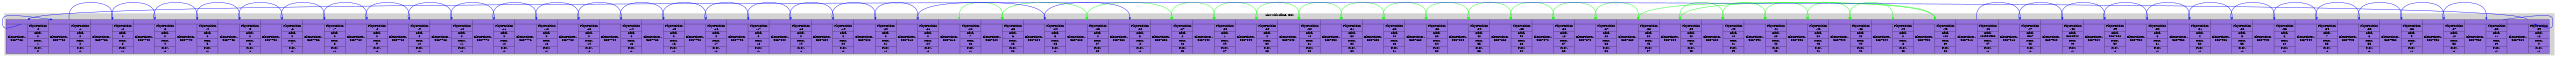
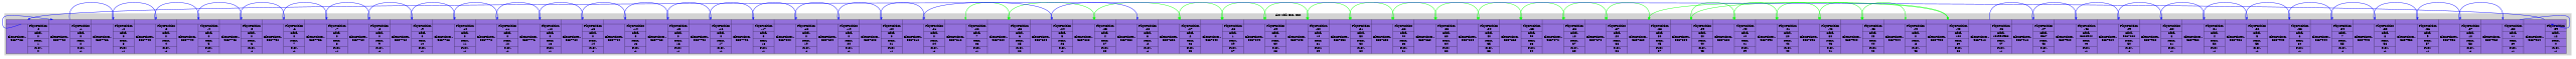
  digraph {
    edge [color=blue style=bold]
    n1 [fillcolor=mediumpurple label="{{<0>} | {ElemPointer:\n5837728 | {PhysPosition\n:0 | Data:\n0 | Next:\n1 | Prev:\n0}}}| {{<1>} | {ElemPointer:\n5837732 | {PhysPosition\n:1 | Data:\n0 | Next:\n2 | Prev:\n-1}}}| {{<2>} | {ElemPointer:\n5837736 | {PhysPosition\n:2 | Data:\n0 | Next:\n3 | Prev:\n-1}}}| {{<3>} | {ElemPointer:\n5837740 | {PhysPosition\n:3 | Data:\n0 | Next:\n4 | Prev:\n-1}}}| {{<4>} | {ElemPointer:\n5837744 | {PhysPosition\n:4 | Data:\n0 | Next:\n5 | Prev:\n-1}}}| {{<5>} | {ElemPointer:\n5837748 | {PhysPosition\n:5 | Data:\n0 | Next:\n6 | Prev:\n-1}}}| {{<6>} | {ElemPointer:\n5837752 | {PhysPosition\n:6 | Data:\n0 | Next:\n7 | Prev:\n-1}}}| {{<7>} | {ElemPointer:\n5837756 | {PhysPosition\n:7 | Data:\n0 | Next:\n8 | Prev:\n-1}}}| {{<8>} | {ElemPointer:\n5837760 | {PhysPosition\n:8 | Data:\n0 | Next:\n9 | Prev:\n-1}}}| {{<9>} | {ElemPointer:\n5837764 | {PhysPosition\n:9 | Data:\n0 | Next:\n10 | Prev:\n-1}}}| {{<10>} | {ElemPointer:\n5837768 | {PhysPosition\n:10 | Data:\n0 | Next:\n11 | Prev:\n-1}}}| {{<11>} | {ElemPointer:\n5837772 | {PhysPosition\n:11 | Data:\n0 | Next:\n12 | Prev:\n-1}}}| {{<12>} | {ElemPointer:\n5837776 | {PhysPosition\n:12 | Data:\n0 | Next:\n13 | Prev:\n-1}}}| {{<13>} | {ElemPointer:\n5837780 | {PhysPosition\n:13 | Data:\n0 | Next:\n14 | Prev:\n-1}}}| {{<14>} | {ElemPointer:\n5837784 | {PhysPosition\n:14 | Data:\n0 | Next:\n15 | Prev:\n-1}}}| {{<15>} | {ElemPointer:\n5837788 | {PhysPosition\n:15 | Data:\n0 | Next:\n16 | Prev:\n-1}}}| {{<16>} | {ElemPointer:\n5837792 | {PhysPosition\n:16 | Data:\n0 | Next:\n17 | Prev:\n-1}}}| {{<17>} | {ElemPointer:\n5837796 | {PhysPosition\n:17 | Data:\n0 | Next:\n18 | Prev:\n-1}}}| {{<18>} | {ElemPointer:\n5837800 | {PhysPosition\n:18 | Data:\n0 | Next:\n19 | Prev:\n-1}}}| {{<19>} | {ElemPointer:\n5837804 | {PhysPosition\n:19 | Data:\n0 | Next:\n20 | Prev:\n-1}}}| {{<20>} | {ElemPointer:\n5837808 | {PhysPosition\n:20 | Data:\n0 | Next:\n21 | Prev:\n-1}}}| {{<21>} | {ElemPointer:\n5837812 | {PhysPosition\n:21 | Data:\n0 | Next:\n24 | Prev:\n-1}}}| {{<22>} | {ElemPointer:\n5837816 | {PhysPosition\n:22 | Data:\n7 | Next:\n23 | Prev:\n-1}}}| {{<23>} | {ElemPointer:\n5837820 | {PhysPosition\n:23 | Data:\n6 | Next:\n25 | Prev:\n22}}}| {{<24>} | {ElemPointer:\n5837824 | {PhysPosition\n:24 | Data:\n5 | Next:\n26 | Prev:\n-1}}}| {{<25>} | {ElemPointer:\n5837828 | {PhysPosition\n:25 | Data:\n4 | Next:\n27 | Prev:\n23}}}| {{<26>} | {ElemPointer:\n5837832 | {PhysPosition\n:26 | Data:\n3 | Next:\n-2 | Prev:\n-1}}}| {{<27>} | {ElemPointer:\n5837836 | {PhysPosition\n:27 | Data:\n2 | Next:\n28 | Prev:\n25}}}| {{<28>} | {ElemPointer:\n5837840 | {PhysPosition\n:28 | Data:\n1 | Next:\n29 | Prev:\n27}}}| {{<29>} | {ElemPointer:\n5837844 | {PhysPosition\n:29 | Data:\n0 | Next:\n30 | Prev:\n28}}}| {{<30>} | {ElemPointer:\n5837848 | {PhysPosition\n:30 | Data:\n10 | Next:\n31 | Prev:\n29}}}| {{<31>} | {ElemPointer:\n5837852 | {PhysPosition\n:31 | Data:\n50 | Next:\n32 | Prev:\n30}}}| {{<32>} | {ElemPointer:\n5837856 | {PhysPosition\n:32 | Data:\n20 | Next:\n33 | Prev:\n31}}}| {{<33>} | {ElemPointer:\n5837860 | {PhysPosition\n:33 | Data:\n30 | Next:\n34 | Prev:\n32}}}| {{<34>} | {ElemPointer:\n5837864 | {PhysPosition\n:34 | Data:\n40 | Next:\n35 | Prev:\n33}}}| {{<35>} | {ElemPointer:\n5837868 | {PhysPosition\n:35 | Data:\n50 | Next:\n36 | Prev:\n34}}}| {{<36>} | {ElemPointer:\n5837872 | {PhysPosition\n:36 | Data:\n10 | Next:\n37 | Prev:\n35}}}| {{<37>} | {ElemPointer:\n5837876 | {PhysPosition\n:37 | Data:\n20 | Next:\n38 | Prev:\n36}}}| {{<38>} | {ElemPointer:\n5837880 | {PhysPosition\n:38 | Data:\n30 | Next:\n45 | Prev:\n37}}}| {{<39>} | {ElemPointer:\n5837884 | {PhysPosition\n:39 | Data:\n40 | Next:\n40 | Prev:\n45}}}| {{<40>} | {ElemPointer:\n5837888 | {PhysPosition\n:40 | Data:\n10 | Next:\n41 | Prev:\n39}}}| {{<41>} | {ElemPointer:\n5837892 | {PhysPosition\n:41 | Data:\n20 | Next:\n42 | Prev:\n40}}}| {{<42>} | {ElemPointer:\n5837896 | {PhysPosition\n:42 | Data:\n30 | Next:\n43 | Prev:\n41}}}| {{<43>} | {ElemPointer:\n5837900 | {PhysPosition\n:43 | Data:\n40 | Next:\n44 | Prev:\n42}}}| {{<44>} | {ElemPointer:\n5837904 | {PhysPosition\n:44 | Data:\n0 | Next:\n-3 | Prev:\n43}}}| {{<45>} | {ElemPointer:\n5837908 | {PhysPosition\n:45 | Data:\n100 | Next:\n39 | Prev:\n38}}}| {{<46>} | {ElemPointer:\n5837912 | {PhysPosition\n:46 | Data:\n150994953 | Next:\n47 | Prev:\n-1}}}| {{<47>} | {ElemPointer:\n5837916 | {PhysPosition\n:47 | Data:\n4587 | Next:\n48 | Prev:\n-1}}}| {{<48>} | {ElemPointer:\n5837920 | {PhysPosition\n:48 | Data:\n5836944 | Next:\n49 | Prev:\n-1}}}| {{<49>} | {ElemPointer:\n5837924 | {PhysPosition\n:49 | Data:\n5837080 | Next:\n50 | Prev:\n-1}}}| {{<50>} | {ElemPointer:\n5837928 | {PhysPosition\n:50 | Data:\n3 | Next:\n51 | Prev:\n-1}}}| {{<51>} | {ElemPointer:\n5837932 | {PhysPosition\n:51 | Data:\n4 | Next:\n52 | Prev:\n-1}}}| {{<52>} | {ElemPointer:\n5837936 | {PhysPosition\n:52 | Data:\n5 | Next:\n53 | Prev:\n-1}}}| {{<53>} | {ElemPointer:\n5837940 | {PhysPosition\n:53 | Data:\n6 | Next:\n54 | Prev:\n-1}}}| {{<54>} | {ElemPointer:\n5837944 | {PhysPosition\n:54 | Data:\n7 | Next:\n55 | Prev:\n-1}}}| {{<55>} | {ElemPointer:\n5837948 | {PhysPosition\n:55 | Data:\n8 | Next:\n56 | Prev:\n-1}}}| {{<56>} | {ElemPointer:\n5837952 | {PhysPosition\n:56 | Data:\n9 | Next:\n57 | Prev:\n-1}}}| {{<57>} | {ElemPointer:\n5837956 | {PhysPosition\n:57 | Data:\n10 | Next:\n58 | Prev:\n-1}}}| {{<58>} | {ElemPointer:\n5837960 | {PhysPosition\n:58 | Data:\n11 | Next:\n59 | Prev:\n-1}}}| {{<59>} | {ElemPointer:\n5837964 | {PhysPosition\n:59 | Data:\n12 | Next:\n0 | Prev:\n-1}}}" shape=record style=filled]
    subgraph cluster_1 {
      color=lightgrey
-     label="List with name: test"
+     label="List with test: test"
      rankdir=LR
      style=filled
      n1
    }
    n1 -> n1 [color=green dir=both headport=23 tailport=22]
    n1 -> n1 [color=green dir=both headport=25 tailport=23]
    n1 -> n1 [color=green dir=both headport=27 tailport=25]
    n1 -> n1 [color=green dir=both headport=28 tailport=27]
    n1 -> n1 [color=green dir=both headport=29 tailport=28]
    n1 -> n1 [color=green dir=both headport=30 tailport=29]
    n1 -> n1 [color=green dir=both headport=31 tailport=30]
    n1 -> n1 [color=green dir=both headport=32 tailport=31]
    n1 -> n1 [color=green dir=both headport=33 tailport=32]
    n1 -> n1 [color=green dir=both headport=34 tailport=33]
    n1 -> n1 [color=green dir=both headport=35 tailport=34]
    n1 -> n1 [color=green dir=both headport=36 tailport=35]
    n1 -> n1 [color=green dir=both headport=37 tailport=36]
    n1 -> n1 [color=green dir=both headport=38 tailport=37]
    n1 -> n1 [color=green dir=both headport=45 tailport=38]
    n1 -> n1 [color=green dir=both headport=39 tailport=45]
    n1 -> n1 [color=green dir=both headport=40 tailport=39]
    n1 -> n1 [color=green dir=both headport=41 tailport=40]
    n1 -> n1 [color=green dir=both headport=42 tailport=41]
    n1 -> n1 [color=green dir=both headport=43 tailport=42]
    n1 -> n1 [color=green dir=both headport=44 tailport=43]
    n1 -> n1 [headport=47 tailport=46]
    n1 -> n1 [headport=48 tailport=47]
    n1 -> n1 [headport=49 tailport=48]
    n1 -> n1 [headport=50 tailport=49]
    n1 -> n1 [headport=51 tailport=50]
    n1 -> n1 [headport=52 tailport=51]
    n1 -> n1 [headport=53 tailport=52]
    n1 -> n1 [headport=54 tailport=53]
    n1 -> n1 [headport=55 tailport=54]
    n1 -> n1 [headport=56 tailport=55]
    n1 -> n1 [headport=57 tailport=56]
    n1 -> n1 [headport=58 tailport=57]
    n1 -> n1 [headport=59 tailport=58]
    n1 -> n1 [headport=0 tailport=59]
    n1 -> n1 [headport=1 tailport=0]
    n1 -> n1 [headport=2 tailport=1]
    n1 -> n1 [headport=3 tailport=2]
    n1 -> n1 [headport=4 tailport=3]
    n1 -> n1 [headport=5 tailport=4]
    n1 -> n1 [headport=6 tailport=5]
    n1 -> n1 [headport=7 tailport=6]
    n1 -> n1 [headport=8 tailport=7]
    n1 -> n1 [headport=9 tailport=8]
    n1 -> n1 [headport=10 tailport=9]
    n1 -> n1 [headport=11 tailport=10]
    n1 -> n1 [headport=12 tailport=11]
    n1 -> n1 [headport=13 tailport=12]
    n1 -> n1 [headport=14 tailport=13]
    n1 -> n1 [headport=15 tailport=14]
    n1 -> n1 [headport=16 tailport=15]
    n1 -> n1 [headport=17 tailport=16]
    n1 -> n1 [headport=18 tailport=17]
    n1 -> n1 [headport=19 tailport=18]
    n1 -> n1 [headport=20 tailport=19]
    n1 -> n1 [headport=21 tailport=20]
    n1 -> n1 [headport=24 tailport=21]
    n1 -> n1 [headport=26 tailport=24]
  }
